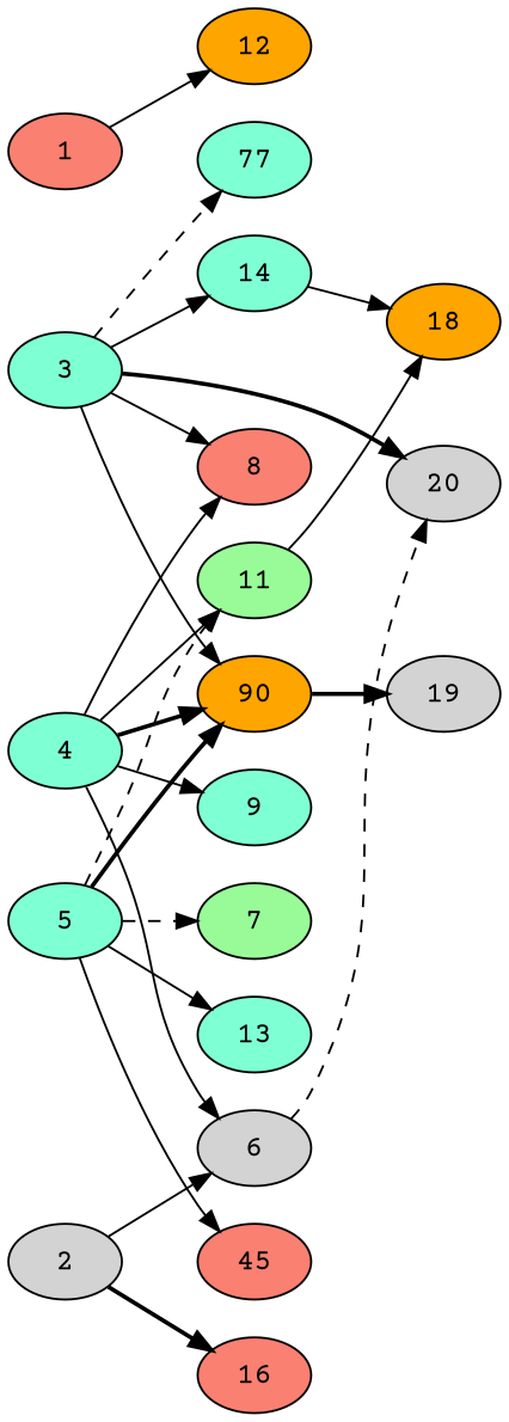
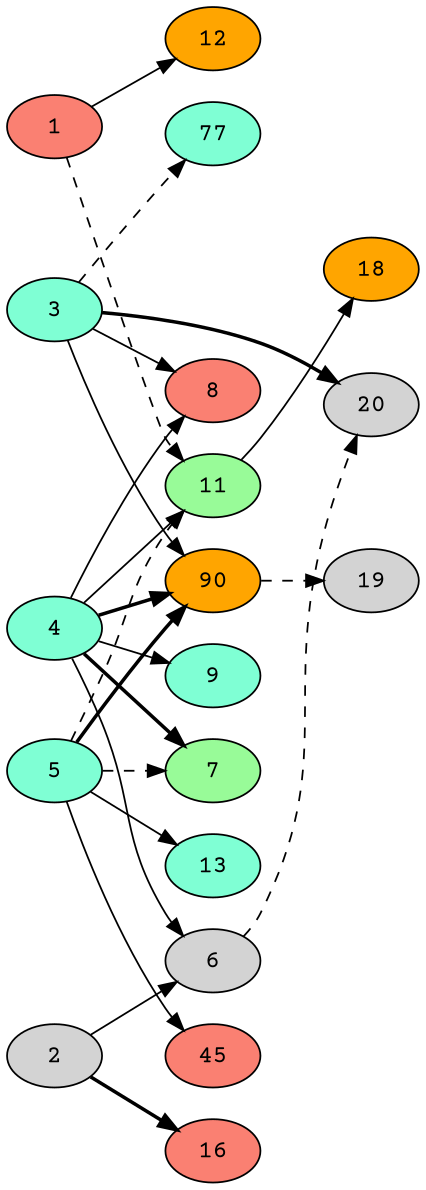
  digraph {
    fontname="Courier Prime"
    rankdir=LR
    node [alpha=0.10 fillcolor=aquamarine fontname="Courier Prime" style=filled]
    edge [fontname="Courier Prime" style=solid]
    1 [alpha=0.04 expect_size=15730688 fillcolor=salmon]
    11 [expect_size=49226752 fillcolor=palegreen]
    12 [alpha=0.13 expect_size=12206080 fillcolor=orange]
    18 [alpha=0.03 expect_size=27834368 fillcolor=orange]
    2 [expect_size=44531712 fillcolor=lightgrey]
    6 [alpha=0.06 expect_size=15235072 fillcolor=lightgrey]
    16 [alpha=0.03 expect_size=30743552 fillcolor=salmon]
    20 [alpha=0.11 expect_size=46963712 fillcolor=lightgrey]
-   14 [alpha=0.02 expect_size=23794688]
    3 [alpha=0.15 expect_size=15853568]
    8 [alpha=0.18 expect_size=48340992 fillcolor=salmon]
    n12 [alpha=0.05 expect_size=42346496 fillcolor=orange label=90]
    n13 [alpha=0.03 expect_size=45628416 label=77]
    19 [alpha=0.16 expect_size=23418880 fillcolor=lightgrey]
    4 [alpha=0.08 expect_size=24002560]
    7 [alpha=0.12 expect_size=40492032 fillcolor=palegreen]
    9 [expect_size=44332032]
    5 [alpha=0.15 expect_size=43576320]
    13 [alpha=0.11 expect_size=35870720]
    n20 [alpha=0.11 expect_size=41694208 fillcolor=salmon label=45]
+   1 -> 11 [style=dashed]
    1 -> 12
    11 -> 18
    2 -> 6
    2 -> 16 [style=bold]
    6 -> 20 [style=dashed]
-   14 -> 18
    3 -> 20 [style=bold]
-   3 -> 14
    3 -> 8
    3 -> n12
    3 -> n13 [style=dashed]
-   n12 -> 19 [style=bold]
+   n12 -> 19 [style=dashed]
    4 -> 11
    4 -> 6
    4 -> 8
    4 -> n12 [style=bold]
+   4 -> 7 [style=bold]
    4 -> 9
    5 -> 11 [style=dashed]
    5 -> n12 [style=bold]
    5 -> 7 [style=dashed]
    5 -> 13
    5 -> n20
  }
